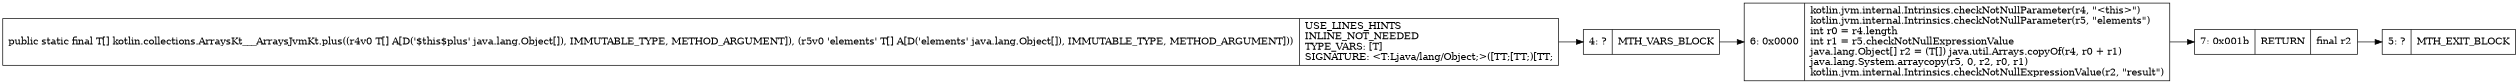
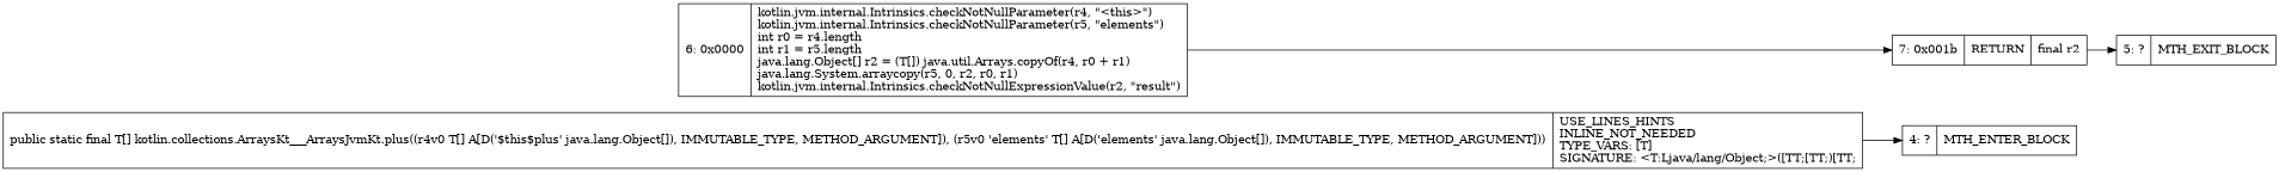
  digraph {
    rankdir=LR
    node [shape=record]
-   n1 [label="{4\:\ ?|MTH_VARS_BLOCK\l}"]
-   n2 [label="{6\:\ 0x0000|kotlin.jvm.internal.Intrinsics.checkNotNullParameter(r4, \"\<this\>\")\lkotlin.jvm.internal.Intrinsics.checkNotNullParameter(r5, \"elements\")\lint r0 = r4.length\lint r1 = r5.checkNotNullExpressionValue\ljava.lang.Object[] r2 = (T[]) java.util.Arrays.copyOf(r4, r0 + r1)\ljava.lang.System.arraycopy(r5, 0, r2, r0, r1)\lkotlin.jvm.internal.Intrinsics.checkNotNullExpressionValue(r2, \"result\")\l}"]
+   n1 [label="{4\:\ ?|MTH_ENTER_BLOCK\l}"]
+   n2 [label="{6\:\ 0x0000|kotlin.jvm.internal.Intrinsics.checkNotNullParameter(r4, \"\<this\>\")\lkotlin.jvm.internal.Intrinsics.checkNotNullParameter(r5, \"elements\")\lint r0 = r4.length\lint r1 = r5.length\ljava.lang.Object[] r2 = (T[]) java.util.Arrays.copyOf(r4, r0 + r1)\ljava.lang.System.arraycopy(r5, 0, r2, r0, r1)\lkotlin.jvm.internal.Intrinsics.checkNotNullExpressionValue(r2, \"result\")\l}"]
    n3 [label="{7\:\ 0x001b|RETURN\l|final r2\l}"]
    n4 [label="{5\:\ ?|MTH_EXIT_BLOCK\l}"]
    n5 [label="{public static final T[] kotlin.collections.ArraysKt___ArraysJvmKt.plus((r4v0 T[] A[D('$this$plus' java.lang.Object[]), IMMUTABLE_TYPE, METHOD_ARGUMENT]), (r5v0 'elements' T[] A[D('elements' java.lang.Object[]), IMMUTABLE_TYPE, METHOD_ARGUMENT]))  | USE_LINES_HINTS\lINLINE_NOT_NEEDED\lTYPE_VARS: [T]\lSIGNATURE: \<T:Ljava\/lang\/Object;\>([TT;[TT;)[TT;\l}"]
-   n1 -> n2
    n2 -> n3
    n3 -> n4
    n5 -> n1
  }
